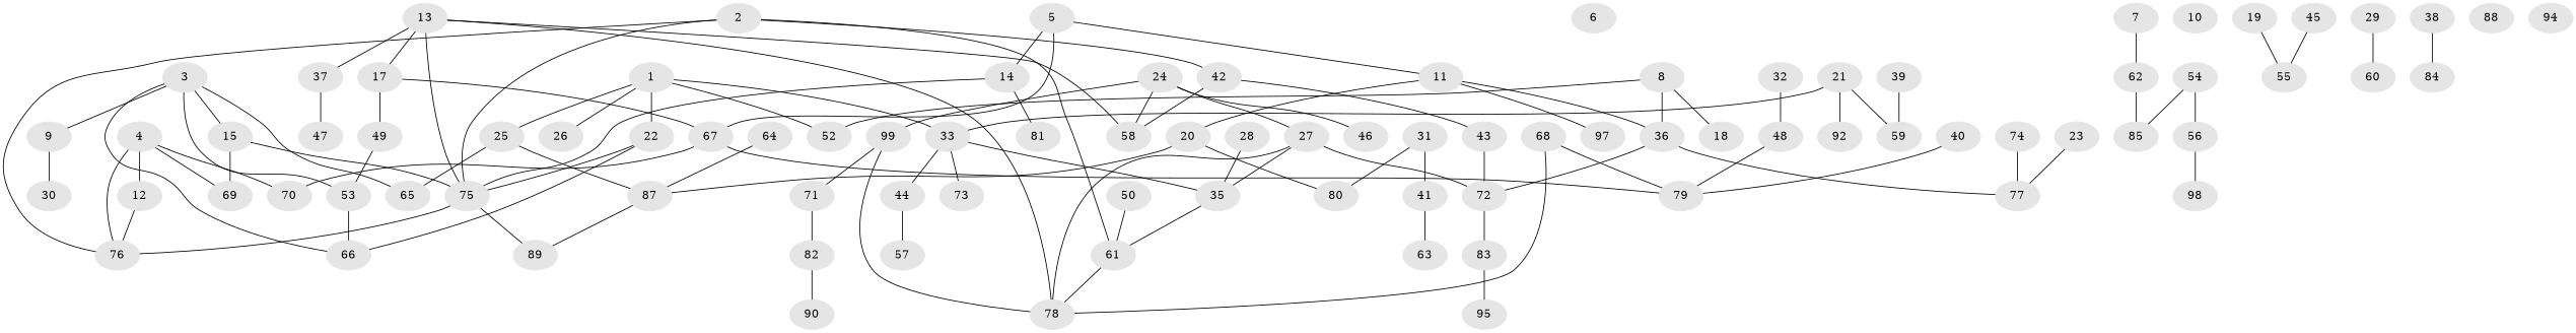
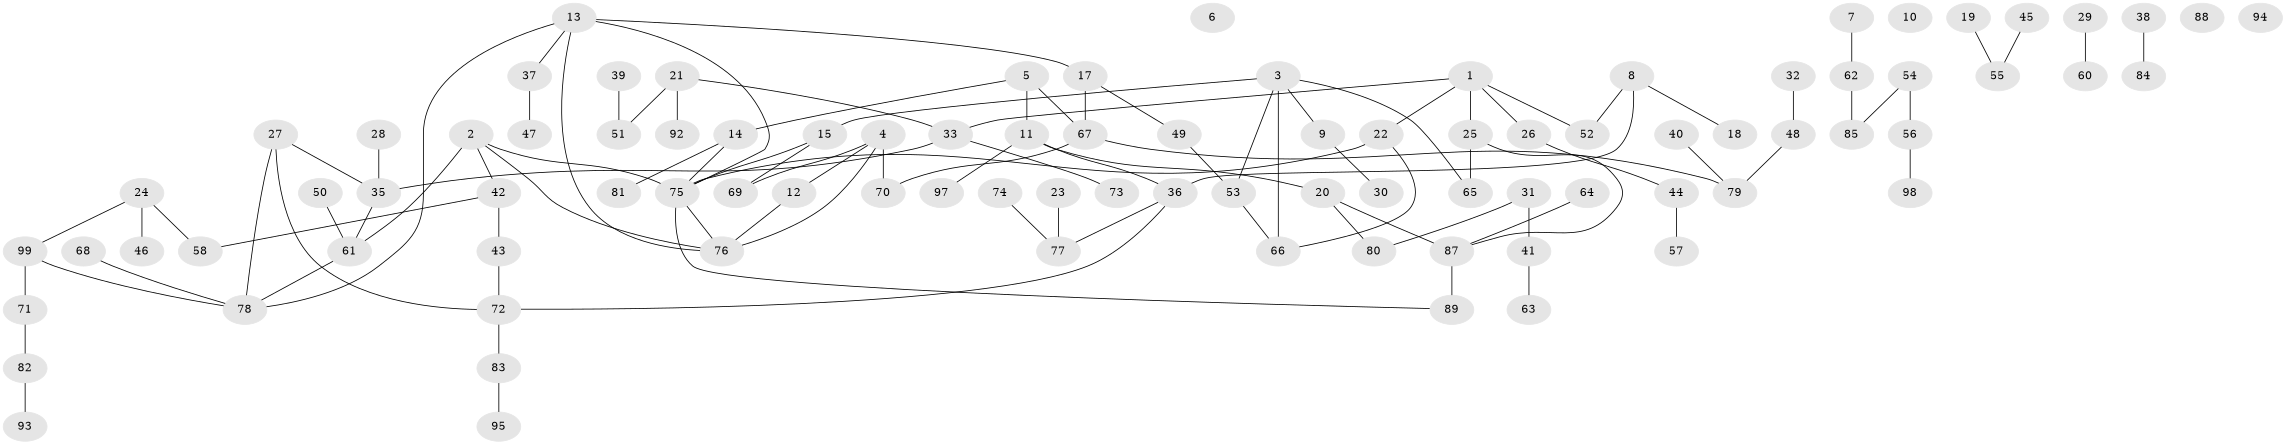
  graph {
    node [color=gray90 style=filled]
    1
    22
    25
    26
    33
    52
    75
    66
    65
    87
    44
    35
    73
    2
    42
    61
    76
    58
    43
    78
    89
    3
    9
    15
    53
    30
    69
    4
    70
    12
    5
    11
    14
    67
    36
    20
    n37 [label=97]
    81
    79
    6
    7
    62
    85
    8
    18
    77
    72
    10
    80
    13
    17
    37
    49
    47
    82
-   90
+   90 [label=93]
    19
    55
    21
-   51 [label=59]
+   51
    92
    23
    24
    27
    46
    n66 [label=99]
    71
    57
    83
    28
    29
    60
    31
    41
    63
    32
    48
    74
    38
    84
    39
    40
    45
    50
    54
    56
    n87 [label=98]
    64
    68
    95
    88
    94
    1 -- 22
    1 -- 25
    1 -- 26
    1 -- 33
    1 -- 52
    22 -- 75
    22 -- 66
    25 -- 65
    25 -- 87
-   33 -- 44
+   26 -- 44
    33 -- 35
    33 -- 73
    75 -- 76
    75 -- 89
    87 -- 89
    44 -- 57
    35 -- 61
    2 -- 75
    2 -- 42
    2 -- 61
    2 -- 76
    42 -- 58
    42 -- 43
    61 -- 78
    43 -- 72
    3 -- 66
    3 -- 65
    3 -- 9
    3 -- 15
    3 -- 53
    9 -- 30
    15 -- 75
    15 -- 69
    53 -- 66
    4 -- 76
    4 -- 69
    4 -- 70
    4 -- 12
    12 -- 76
    5 -- 11
    5 -- 14
    5 -- 67
    11 -- 36
    11 -- 20
    11 -- n37
    14 -- 75
    14 -- 81
    67 -- 70
    67 -- 79
    36 -- 77
    36 -- 72
    20 -- 87
    20 -- 80
    7 -- 62
    62 -- 85
    8 -- 52
    8 -- 36
    8 -- 18
    72 -- 83
    13 -- 75
-   13 -- 58
+   13 -- 76
    13 -- 78
    13 -- 17
    13 -- 37
    17 -- 67
    17 -- 49
    37 -- 47
    49 -- 53
    82 -- 90
    19 -- 55
    21 -- 33
    21 -- 51
    21 -- 92
    23 -- 77
    24 -- 58
-   24 -- 27
    24 -- 46
    24 -- n66
    27 -- 35
    27 -- 78
    27 -- 72
    n66 -- 78
    n66 -- 71
    71 -- 82
    83 -- 95
    28 -- 35
    29 -- 60
    31 -- 80
    31 -- 41
    41 -- 63
    32 -- 48
    48 -- 79
    74 -- 77
    38 -- 84
    39 -- 51
    40 -- 79
    45 -- 55
    50 -- 61
    54 -- 85
    54 -- 56
    56 -- n87
    64 -- 87
    68 -- 78
-   68 -- 79
  }
